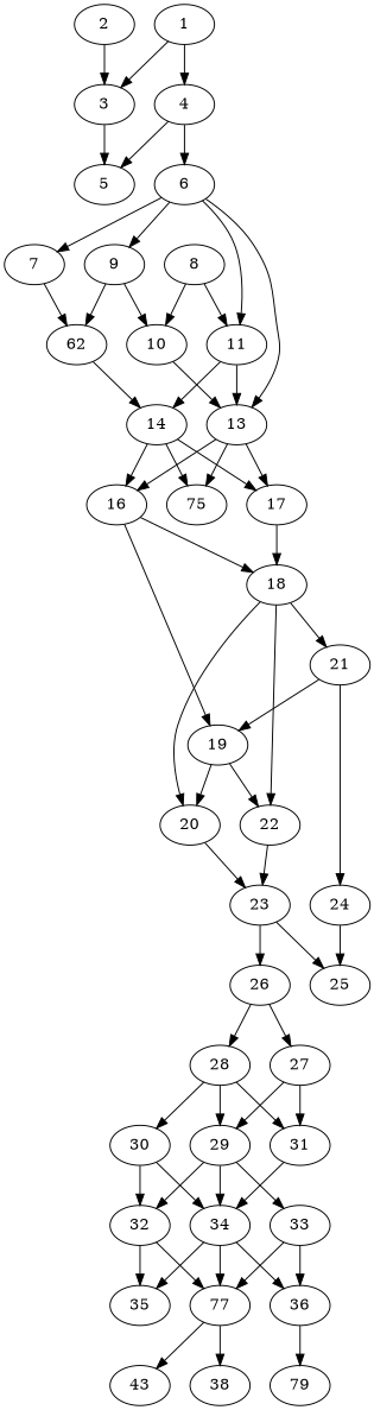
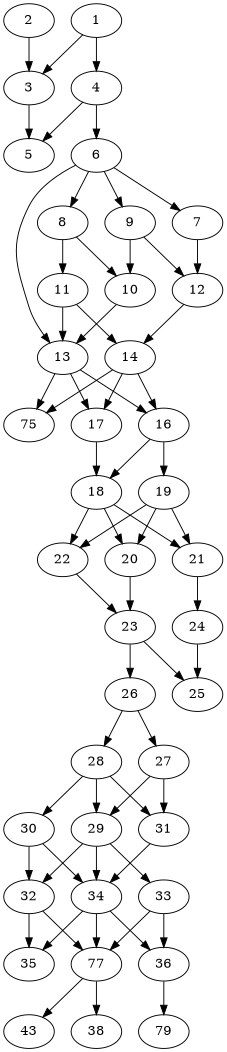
  digraph {
    node [alpha=0.08]
    1 [expect_size=15572992]
    3 [alpha=0.01 expect_size=25413632]
    4 [alpha=0.10 expect_size=50252800]
    5 [alpha=0.05 expect_size=12597248]
    6 [alpha=0.05 expect_size=27745280]
    7 [expect_size=18000896]
    8 [alpha=0.04 expect_size=43012096]
    9 [alpha=0.07 expect_size=8579072]
    13 [alpha=0.03 expect_size=32237568]
    2 [alpha=0.16 expect_size=10263552]
-   12 [expect_size=41363456 label=62]
+   12 [expect_size=41363456]
    10 [alpha=0.03 expect_size=35197952]
    11 [alpha=0.17 expect_size=21588992]
    14 [alpha=0.06 expect_size=34366464]
    n15 [alpha=0.17 expect_size=9827328 label=75]
    16 [alpha=0.18 expect_size=20651008]
    17 [alpha=0.16 expect_size=33212416]
    18 [alpha=0.18 expect_size=51415040]
    19 [alpha=0.05 expect_size=14822400]
    20 [alpha=0.02 expect_size=30845952]
    21 [alpha=0.04 expect_size=38153216]
    22 [expect_size=31523840]
    23 [alpha=0.00 expect_size=51572736]
    24 [alpha=0.12 expect_size=12048384]
    25 [alpha=0.06 expect_size=25816064]
    26 [alpha=0.10 expect_size=19555328]
    27 [alpha=0.20 expect_size=15637504]
    28 [alpha=0.05 expect_size=52210688]
    29 [alpha=0.12 expect_size=48606208]
    31 [alpha=0.18 expect_size=18960384]
    30 [alpha=0.12 expect_size=13404160]
    32 [alpha=0.20 expect_size=28421120]
    33 [alpha=0.13 expect_size=46807040]
    34 [alpha=0.19 expect_size=47104000]
    35 [alpha=0.06 expect_size=27136000]
    n36 [alpha=0.06 expect_size=18156544 label=77]
    36 [alpha=0.00 expect_size=41443328]
    38 [alpha=0.12 expect_size=17221632]
    n39 [alpha=0.02 expect_size=10305536 label=43]
    n40 [alpha=0.02 expect_size=29220864 label=79]
    1 -> 3
    1 -> 4
    3 -> 5
    4 -> 5
    4 -> 6
    6 -> 7
-   6 -> 11
+   6 -> 8
    6 -> 9
    6 -> 13
    7 -> 12
    8 -> 10
    8 -> 11
    9 -> 12
    9 -> 10
    13 -> n15
    13 -> 16
    13 -> 17
    2 -> 3
    12 -> 14
    10 -> 13
    11 -> 13
    11 -> 14
    14 -> n15
    14 -> 16
    14 -> 17
    16 -> 18
    16 -> 19
    17 -> 18
    18 -> 20
    18 -> 21
    18 -> 22
    19 -> 20
-   21 -> 19
+   19 -> 21
    19 -> 22
    20 -> 23
    21 -> 24
    22 -> 23
    23 -> 25
    23 -> 26
    24 -> 25
    26 -> 27
    26 -> 28
    27 -> 29
    27 -> 31
    28 -> 29
    28 -> 31
    28 -> 30
    29 -> 32
    29 -> 33
    29 -> 34
    31 -> 34
    30 -> 32
    30 -> 34
    32 -> 35
    32 -> n36
    33 -> n36
    33 -> 36
    34 -> 35
    34 -> n36
    34 -> 36
    n36 -> 38
    n36 -> n39
    36 -> n40
  }
